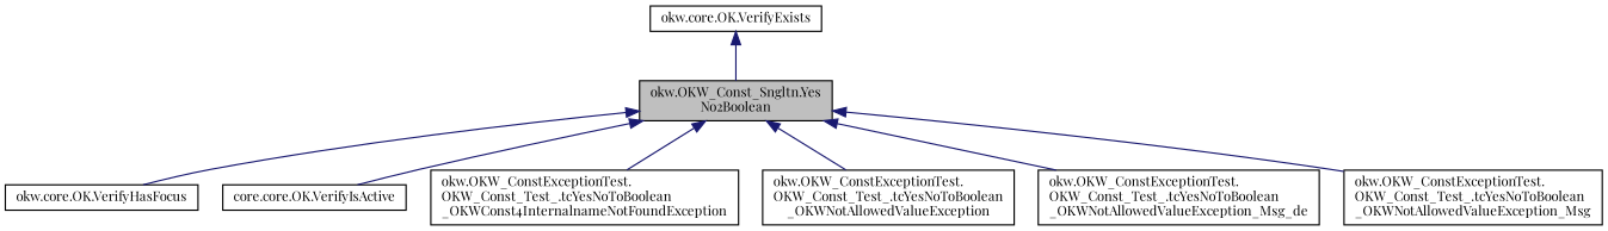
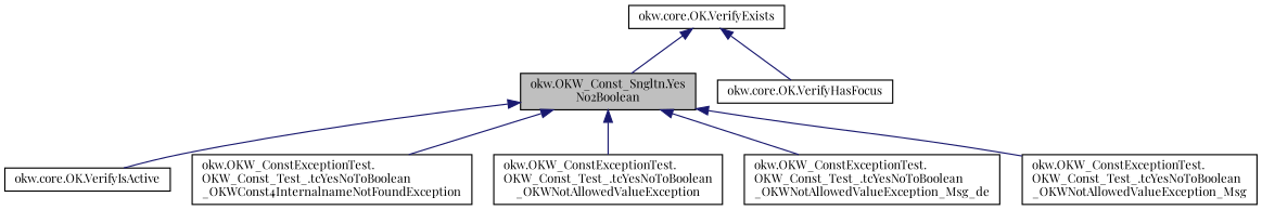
  digraph {
    fontname="Playfair Display"
    rankdir=TB
    node [color=black fillcolor=white fontname="Playfair Display" fontsize=10 shape=record style=filled]
    edge [color=midnightblue dir=back fontname="Playfair Display" fontsize=10 labelfontname=Helvetica labelfontsize=10 style=solid]
    n1 [fillcolor=grey75 fontcolor=black height=0.2 label="okw.OKW_Const_Sngltn.Yes\lNo2Boolean" width=0.4]
    n2 [height=0.2 label="okw.core.OK.VerifyHasFocus" width=0.4]
-   n3 [height=0.2 label="core.core.OK.VerifyIsActive" width=0.4]
+   n3 [height=0.2 label="okw.core.OK.VerifyIsActive" width=0.4]
    n4 [height=0.2 label="okw.OKW_ConstExceptionTest.\lOKW_Const_Test_.tcYesNoToBoolean\l_OKWConst4InternalnameNotFoundException" width=0.4]
    n5 [height=0.2 label="okw.OKW_ConstExceptionTest.\lOKW_Const_Test_.tcYesNoToBoolean\l_OKWNotAllowedValueException" width=0.4]
    n6 [height=0.2 label="okw.OKW_ConstExceptionTest.\lOKW_Const_Test_.tcYesNoToBoolean\l_OKWNotAllowedValueException_Msg_de" width=0.4]
    n7 [height=0.2 label="okw.OKW_ConstExceptionTest.\lOKW_Const_Test_.tcYesNoToBoolean\l_OKWNotAllowedValueException_Msg" width=0.4]
    n8 [height=0.2 label="okw.core.OK.VerifyExists" width=0.4]
-   n1 -> n2
+   n8 -> n2
    n1 -> n3
    n1 -> n4
    n1 -> n5
    n1 -> n6
    n1 -> n7
    n8 -> n1
  }
